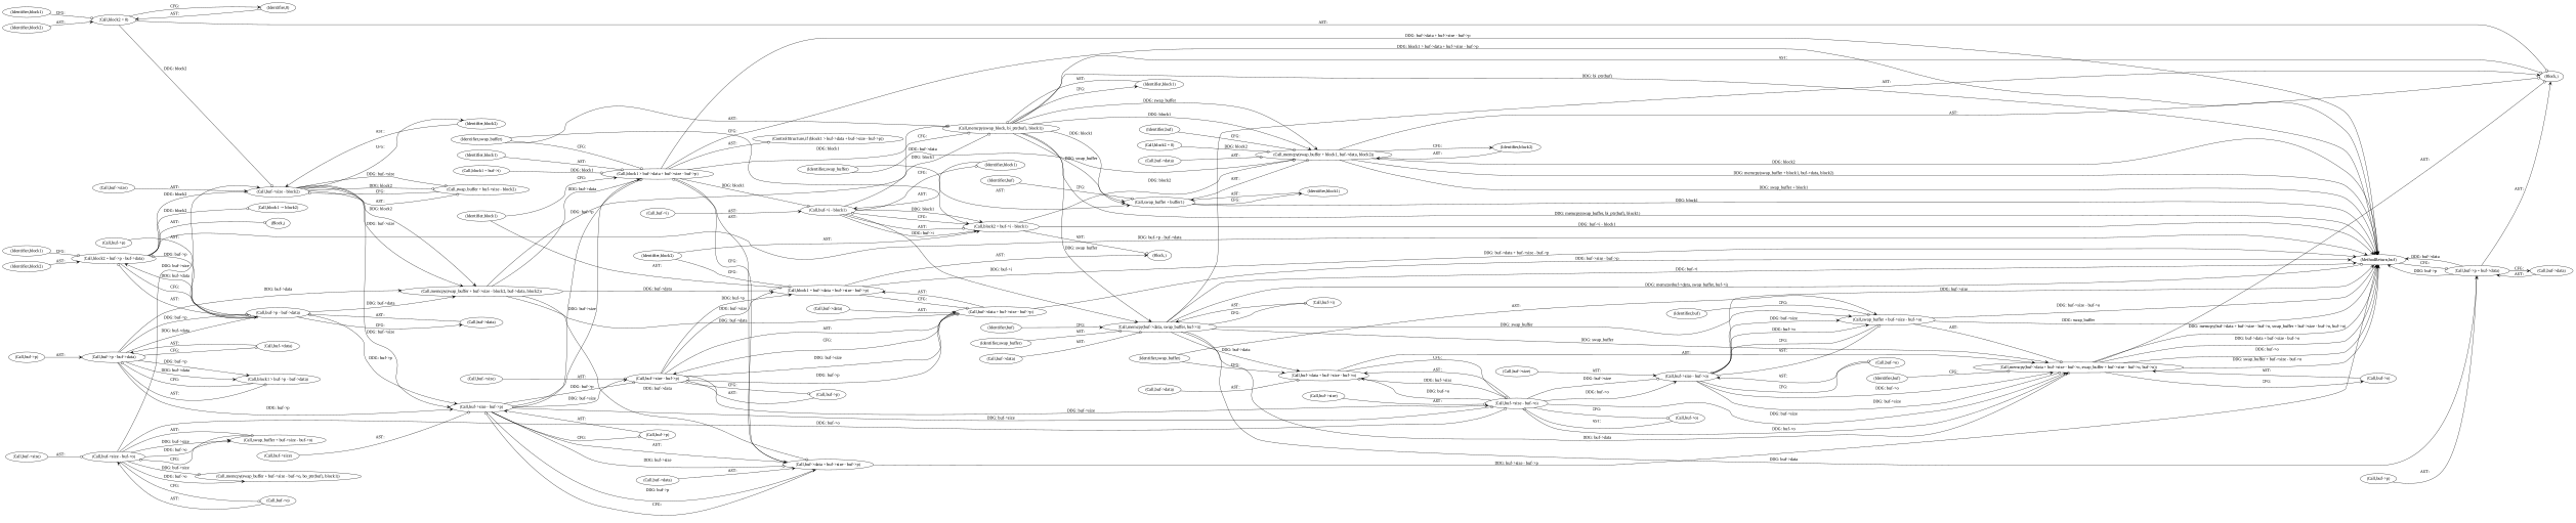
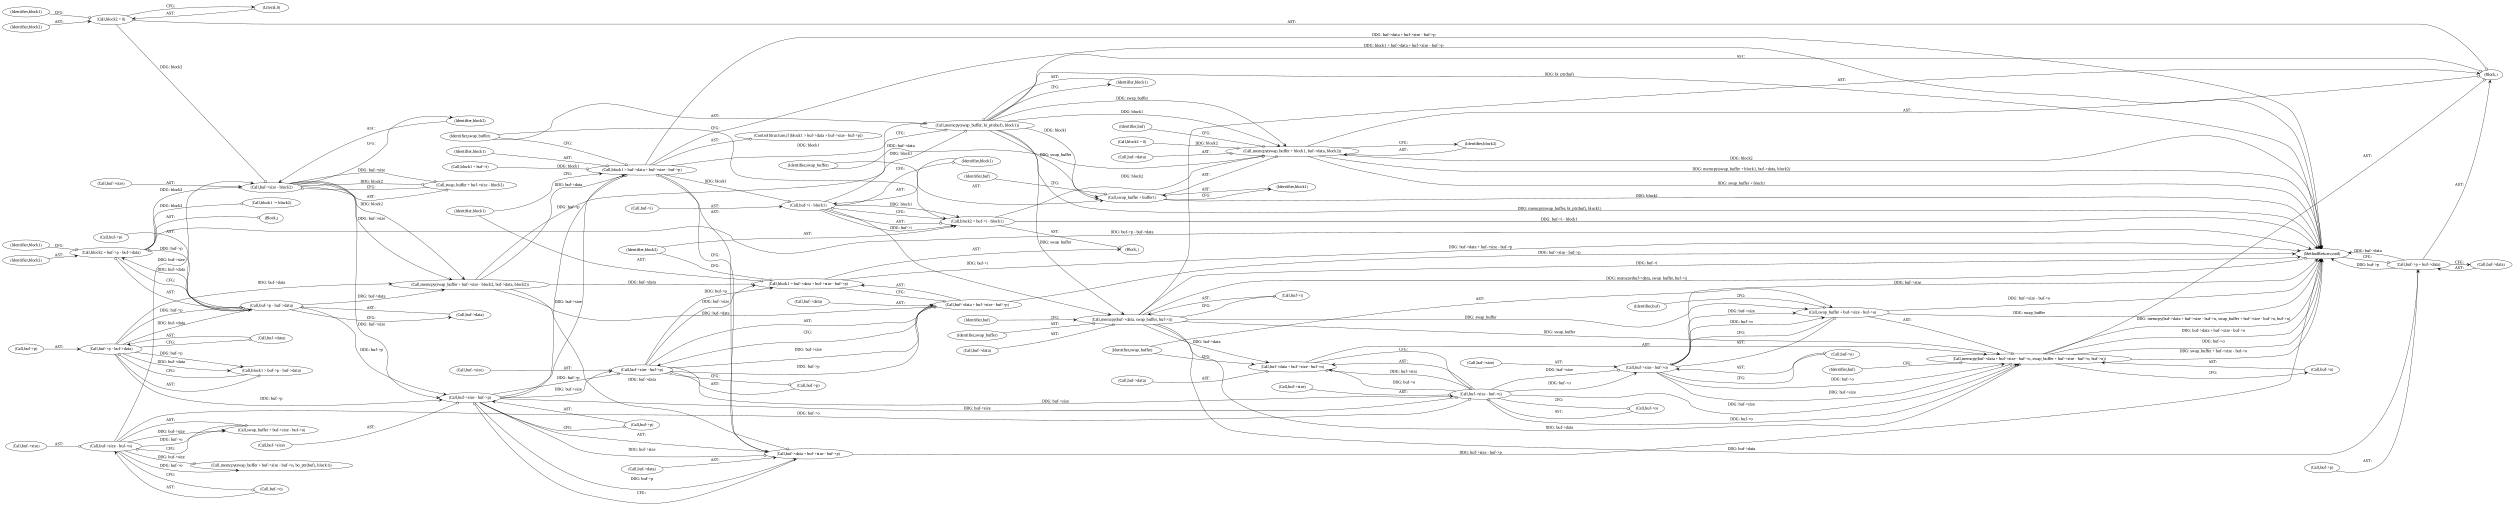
  digraph {
    fontname="PT Serif"
    rankdir=LR
    node [fontname="PT Serif"]
    edge [arrowhead=vee fontname="PT Serif"]
    n1 [label="(Call,buf->size - buf->p)"]
    n2 [label="(Call,block1 > buf->data + buf->size - buf->p)"]
    n3 [label="(Call,buf->data + buf->size - buf->p)"]
    n4 [label="(Call,buf->size - buf->p)"]
    n5 [label="(Call,buf->size - buf->o)"]
    n6 [label="(Call,buf->p)"]
-   n7 [label="(MethodReturn,buf)"]
-   n8 [label="(Call,memcpy(swap_block, bi_ptr(buf), block1))"]
+   n7 [label="(MethodReturn,void)"]
+   n8 [label="(Call,memcpy(swap_buffer, bi_ptr(buf), block1))"]
    n9 [label="(ControlStructure,if (block1 > buf->data + buf->size - buf->p))"]
    n10 [label="(Call,buf->i - block1)"]
    n11 [label="(Call,block1 = buf->data + buf->size - buf->p)"]
    n12 [label="(Call,buf->data + buf->size - buf->p)"]
    n13 [label="(Call,buf->p)"]
    n14 [label="(Call,memcpy(buf->data + buf->size - buf->o, swap_buffer + buf->size - buf->o, buf->o))"]
    n15 [label="(Call,buf->data + buf->size - buf->o)"]
    n16 [label="(Call,buf->size - buf->o)"]
    n17 [label="(Call,buf->o)"]
    n18 [label="(Call,buf->size - block2)"]
    n19 [label="(Identifier,block2)"]
    n20 [label="(Call,swap_buffer + buf->size - block2)"]
    n21 [label="(Call,memcpy(swap_buffer + buf->size - block2, buf->data, block2))"]
    n22 [label="(Call,memcpy(swap_buffer + block1, buf->data, block2))"]
    n23 [label="(Call,buf->size - buf->o)"]
    n24 [label="(Call,memcpy(swap_buffer + buf->size - buf->o, bo_ptr(buf), block1))"]
    n25 [label="(Call,swap_buffer + buf->size - buf->o)"]
    n26 [label="(Call,buf->o)"]
    n27 [label="(Call,block2 = 0)"]
    n28 [label="(Block,)"]
-   n29 [label="(Identifier,0)"]
+   n29 [label="(Literal,0)"]
    n30 [label="(Call,block2 = buf->p - buf->data)"]
    n31 [label="(Call,buf->p - buf->data)"]
    n32 [label="(Call,block1 -= block2)"]
    n33 [label="(Block,)"]
    n34 [label="(Call,buf->data)"]
    n35 [label="(Call,buf->p = buf->data)"]
    n36 [label="(Call,buf->p - buf->data)"]
    n37 [label="(Call,block1 > buf->p - buf->data)"]
    n38 [label="(Call,buf->data)"]
    n39 [label="(Call,memcpy(buf->data, swap_buffer, buf->i))"]
    n40 [label="(Call,swap_buffer + buffer1)"]
    n41 [label="(Identifier,block1)"]
    n42 [label="(Identifier,block2)"]
    n43 [label="(Call,swap_buffer + buf->size - buf->o)"]
    n44 [label="(Call,buf->i)"]
    n45 [label="(Identifier,block1)"]
    n46 [label="(Call,buf->o)"]
    n47 [label="(Call,buf->data)"]
    n48 [label="(Call,buf->o)"]
    n49 [label="(Block,)"]
    n50 [label="(Call,block2 = buf->i - block1)"]
    n51 [label="(Identifier,block1)"]
    n52 [label="(Call,buf->p)"]
    n53 [label="(Identifier,buf)"]
    n54 [label="(Call,buf->data)"]
    n55 [label="(Identifier,buf)"]
    n56 [label="(Identifier,block1)"]
    n57 [label="(Identifier,block1)"]
    n58 [label="(Identifier,block1)"]
    n59 [label="(Call,buf->size)"]
    n60 [label="(Call,buf->size)"]
    n61 [label="(Identifier,swap_buffer)"]
    n62 [label="(Identifier,swap_buffer)"]
    n63 [label="(Call,block1 = buf->i)"]
    n64 [label="(Call,buf->data)"]
    n65 [label="(Call,buf->size)"]
    n66 [label="(Identifier,block1)"]
    n67 [label="(Identifier,buf)"]
    n68 [label="(Call,buf->data)"]
    n69 [label="(Call,buf->size)"]
    n70 [label="(Call,buf->p)"]
    n71 [label="(Identifier,buf)"]
    n72 [label="(Identifier,block2)"]
    n73 [label="(Identifier,buf)"]
    n74 [label="(Call,buf->i)"]
    n75 [label="(Identifier,swap_buffer)"]
    n76 [label="(Call,block2 = 0)"]
    n77 [label="(Call,buf->data)"]
    n78 [label="(Call,buf->size)"]
    n79 [label="(Identifier,block2)"]
    n80 [label="(Identifier,swap_buffer)"]
    n81 [label="(Call,buf->size)"]
    n82 [label="(Call,buf->data)"]
    n83 [label="(Identifier,block2)"]
    n84 [label="(Call,buf->p)"]
    n1 -> n2 [label="DDG: buf->size"]
    n1 -> n2 [arrowhead=odot label="DDG: buf->p"]
    n1 -> n3 [arrowhead=odot label="AST: "]
    n1 -> n3 [arrowhead=odot label="DDG: buf->size"]
    n1 -> n3 [label="DDG: buf->p"]
    n1 -> n4 [label="DDG: buf->size"]
    n1 -> n4 [arrowhead=odot label="DDG: buf->p"]
    n1 -> n5 [arrowhead=odot label="DDG: buf->size"]
    n1 -> n6 [arrowhead=odot label="CFG: "]
    n2 -> n3 [label="CFG: "]
    n2 -> n7 [label="DDG: block1 > buf->data + buf->size - buf->p"]
    n2 -> n7 [label="DDG: buf->data + buf->size - buf->p"]
    n2 -> n8 [arrowhead=odot label="DDG: block1"]
    n2 -> n9 [arrowhead=odot label="AST: "]
    n2 -> n10 [arrowhead=odot label="DDG: block1"]
    n3 -> n1 [arrowhead=odot label="CFG: "]
    n3 -> n2 [arrowhead=odot label="AST: "]
    n3 -> n7 [label="DDG: buf->size - buf->p"]
    n4 -> n5 [label="DDG: buf->size"]
    n4 -> n11 [label="DDG: buf->size"]
    n4 -> n11 [label="DDG: buf->p"]
    n4 -> n12 [arrowhead=odot label="AST: "]
    n4 -> n12 [arrowhead=odot label="DDG: buf->size"]
    n4 -> n12 [label="DDG: buf->p"]
    n4 -> n13 [arrowhead=odot label="CFG: "]
    n5 -> n14 [label="DDG: buf->size"]
    n5 -> n14 [label="DDG: buf->o"]
    n5 -> n15 [label="AST: "]
    n5 -> n15 [arrowhead=odot label="DDG: buf->size"]
    n5 -> n15 [label="DDG: buf->o"]
    n5 -> n16 [arrowhead=odot label="DDG: buf->size"]
    n5 -> n16 [label="DDG: buf->o"]
    n5 -> n17 [arrowhead=odot label="CFG: "]
    n6 -> n1 [label="AST: "]
    n7 -> n35 [arrowhead=odot label="CFG: "]
    n8 -> n7 [label="DDG: bi_ptr(buf)"]
    n8 -> n7 [label="DDG: memcpy(swap_buffer, bi_ptr(buf), block1)"]
    n8 -> n22 [label="DDG: swap_buffer"]
    n8 -> n22 [label="DDG: block1"]
    n8 -> n28 [arrowhead=odot label="AST: "]
    n8 -> n39 [label="DDG: swap_buffer"]
    n8 -> n40 [label="DDG: swap_buffer"]
    n8 -> n40 [label="DDG: block1"]
    n8 -> n41 [label="CFG: "]
    n10 -> n8 [arrowhead=odot label="DDG: block1"]
    n10 -> n39 [label="DDG: buf->i"]
    n10 -> n50 [arrowhead=odot label="AST: "]
    n10 -> n50 [label="DDG: buf->i"]
    n10 -> n50 [label="DDG: block1"]
    n10 -> n51 [arrowhead=odot label="CFG: "]
    n11 -> n7 [label="DDG: buf->data + buf->size - buf->p"]
    n11 -> n12 [arrowhead=odot label="CFG: "]
    n11 -> n49 [label="AST: "]
    n12 -> n4 [label="CFG: "]
    n12 -> n7 [label="DDG: buf->size - buf->p"]
    n12 -> n11 [label="AST: "]
    n13 -> n4 [arrowhead=odot label="AST: "]
    n14 -> n7 [label="DDG: swap_buffer + buf->size - buf->o"]
    n14 -> n7 [arrowhead=odot label="DDG: memcpy(buf->data + buf->size - buf->o, swap_buffer + buf->size - buf->o, buf->o)"]
    n14 -> n7 [arrowhead=odot label="DDG: buf->data + buf->size - buf->o"]
    n14 -> n7 [label="DDG: buf->o"]
    n14 -> n28 [arrowhead=odot label="AST: "]
    n14 -> n46 [label="CFG: "]
    n15 -> n5 [arrowhead=odot label="CFG: "]
    n15 -> n14 [label="AST: "]
    n16 -> n7 [label="DDG: buf->size"]
    n16 -> n14 [arrowhead=odot label="DDG: buf->size"]
    n16 -> n14 [label="DDG: buf->o"]
    n16 -> n43 [arrowhead=odot label="AST: "]
    n16 -> n43 [label="DDG: buf->size"]
    n16 -> n43 [label="DDG: buf->o"]
    n16 -> n48 [arrowhead=odot label="CFG: "]
    n17 -> n5 [arrowhead=odot label="AST: "]
    n18 -> n1 [label="DDG: buf->size"]
    n18 -> n19 [label="CFG: "]
    n18 -> n20 [arrowhead=odot label="AST: "]
    n18 -> n20 [arrowhead=odot label="DDG: buf->size"]
    n18 -> n20 [arrowhead=odot label="DDG: block2"]
    n18 -> n21 [label="DDG: buf->size"]
    n18 -> n21 [label="DDG: block2"]
    n19 -> n18 [label="AST: "]
    n20 -> n18 [arrowhead=odot label="CFG: "]
    n21 -> n2 [arrowhead=odot label="DDG: buf->data"]
    n21 -> n3 [arrowhead=odot label="DDG: buf->data"]
    n21 -> n11 [arrowhead=odot label="DDG: buf->data"]
    n21 -> n12 [arrowhead=odot label="DDG: buf->data"]
    n21 -> n22 [arrowhead=odot label="DDG: buf->data"]
    n22 -> n7 [label="DDG: block2"]
    n22 -> n7 [arrowhead=odot label="DDG: memcpy(swap_buffer + block1, buf->data, block2)"]
    n22 -> n7 [label="DDG: swap_buffer + block1"]
    n22 -> n28 [arrowhead=odot label="AST: "]
    n22 -> n42 [label="CFG: "]
    n23 -> n5 [arrowhead=odot label="DDG: buf->o"]
    n23 -> n18 [label="DDG: buf->size"]
    n23 -> n24 [arrowhead=odot label="DDG: buf->size"]
    n23 -> n24 [label="DDG: buf->o"]
    n23 -> n25 [arrowhead=odot label="AST: "]
    n23 -> n25 [label="DDG: buf->size"]
    n23 -> n25 [label="DDG: buf->o"]
    n23 -> n26 [arrowhead=odot label="CFG: "]
    n25 -> n23 [arrowhead=odot label="CFG: "]
    n26 -> n23 [label="AST: "]
    n27 -> n18 [arrowhead=odot label="DDG: block2"]
    n27 -> n28 [arrowhead=odot label="AST: "]
    n27 -> n29 [label="CFG: "]
    n29 -> n27 [label="AST: "]
    n30 -> n7 [label="DDG: buf->p - buf->data"]
    n30 -> n18 [arrowhead=odot label="DDG: block2"]
    n30 -> n31 [arrowhead=odot label="CFG: "]
    n30 -> n32 [arrowhead=odot label="DDG: block2"]
    n30 -> n33 [arrowhead=odot label="AST: "]
    n31 -> n1 [label="DDG: buf->p"]
    n31 -> n21 [label="DDG: buf->data"]
    n31 -> n30 [arrowhead=odot label="AST: "]
    n31 -> n30 [arrowhead=odot label="DDG: buf->p"]
    n31 -> n30 [label="DDG: buf->data"]
    n31 -> n34 [label="CFG: "]
    n34 -> n31 [arrowhead=odot label="AST: "]
    n35 -> n7 [label="DDG: buf->p"]
    n35 -> n7 [label="DDG: buf->data"]
    n35 -> n28 [label="AST: "]
    n35 -> n47 [label="CFG: "]
    n36 -> n1 [label="DDG: buf->p"]
    n36 -> n21 [label="DDG: buf->data"]
    n36 -> n31 [arrowhead=odot label="DDG: buf->p"]
    n36 -> n31 [label="DDG: buf->data"]
    n36 -> n37 [arrowhead=odot label="AST: "]
    n36 -> n37 [label="DDG: buf->p"]
    n36 -> n37 [label="DDG: buf->data"]
    n36 -> n38 [arrowhead=odot label="CFG: "]
    n37 -> n36 [arrowhead=odot label="CFG: "]
    n38 -> n36 [label="AST: "]
    n39 -> n7 [label="DDG: buf->i"]
    n39 -> n7 [arrowhead=odot label="DDG: memcpy(buf->data, swap_buffer, buf->i)"]
    n39 -> n14 [arrowhead=odot label="DDG: buf->data"]
    n39 -> n14 [label="DDG: swap_buffer"]
    n39 -> n15 [label="DDG: buf->data"]
    n39 -> n28 [label="AST: "]
    n39 -> n35 [arrowhead=odot label="DDG: buf->data"]
    n39 -> n43 [label="DDG: swap_buffer"]
    n39 -> n44 [arrowhead=odot label="CFG: "]
    n40 -> n7 [label="DDG: block1"]
    n40 -> n22 [arrowhead=odot label="AST: "]
    n40 -> n45 [label="CFG: "]
    n41 -> n8 [arrowhead=odot label="AST: "]
    n42 -> n22 [label="AST: "]
    n43 -> n7 [label="DDG: swap_buffer"]
    n43 -> n7 [arrowhead=odot label="DDG: buf->size - buf->o"]
    n43 -> n14 [arrowhead=odot label="AST: "]
    n43 -> n16 [arrowhead=odot label="CFG: "]
    n44 -> n39 [label="AST: "]
    n45 -> n40 [label="AST: "]
    n46 -> n14 [label="AST: "]
    n47 -> n35 [label="AST: "]
    n48 -> n16 [label="AST: "]
    n50 -> n7 [label="DDG: buf->i - block1"]
    n50 -> n10 [arrowhead=odot label="CFG: "]
    n50 -> n22 [arrowhead=odot label="DDG: block2"]
    n50 -> n49 [arrowhead=odot label="AST: "]
    n51 -> n10 [label="AST: "]
    n52 -> n31 [arrowhead=odot label="AST: "]
    n53 -> n14 [arrowhead=odot label="CFG: "]
    n54 -> n15 [arrowhead=odot label="AST: "]
    n55 -> n39 [label="CFG: "]
    n56 -> n2 [label="CFG: "]
    n56 -> n11 [arrowhead=odot label="AST: "]
    n57 -> n2 [arrowhead=odot label="AST: "]
    n58 -> n27 [arrowhead=odot label="CFG: "]
    n59 -> n23 [arrowhead=odot label="AST: "]
    n60 -> n4 [arrowhead=odot label="AST: "]
    n61 -> n2 [arrowhead=odot label="CFG: "]
    n61 -> n8 [arrowhead=odot label="AST: "]
    n61 -> n50 [label="CFG: "]
    n62 -> n8 [arrowhead=odot label="CFG: "]
    n62 -> n40 [label="AST: "]
    n63 -> n2 [arrowhead=odot label="DDG: block1"]
    n64 -> n12 [arrowhead=odot label="AST: "]
    n65 -> n18 [label="AST: "]
    n66 -> n30 [arrowhead=odot label="CFG: "]
    n67 -> n40 [arrowhead=odot label="CFG: "]
    n68 -> n3 [label="AST: "]
    n69 -> n1 [arrowhead=odot label="AST: "]
    n70 -> n36 [label="AST: "]
    n71 -> n43 [arrowhead=odot label="CFG: "]
    n72 -> n27 [label="AST: "]
    n73 -> n22 [arrowhead=odot label="CFG: "]
    n74 -> n10 [label="AST: "]
    n75 -> n39 [arrowhead=odot label="AST: "]
    n76 -> n22 [arrowhead=odot label="DDG: block2"]
    n77 -> n22 [arrowhead=odot label="AST: "]
    n78 -> n5 [arrowhead=odot label="AST: "]
    n79 -> n30 [label="AST: "]
    n80 -> n15 [label="CFG: "]
    n80 -> n43 [label="AST: "]
    n81 -> n16 [label="AST: "]
    n82 -> n39 [arrowhead=odot label="AST: "]
    n83 -> n11 [arrowhead=odot label="CFG: "]
    n83 -> n50 [label="AST: "]
    n84 -> n35 [label="AST: "]
  }
